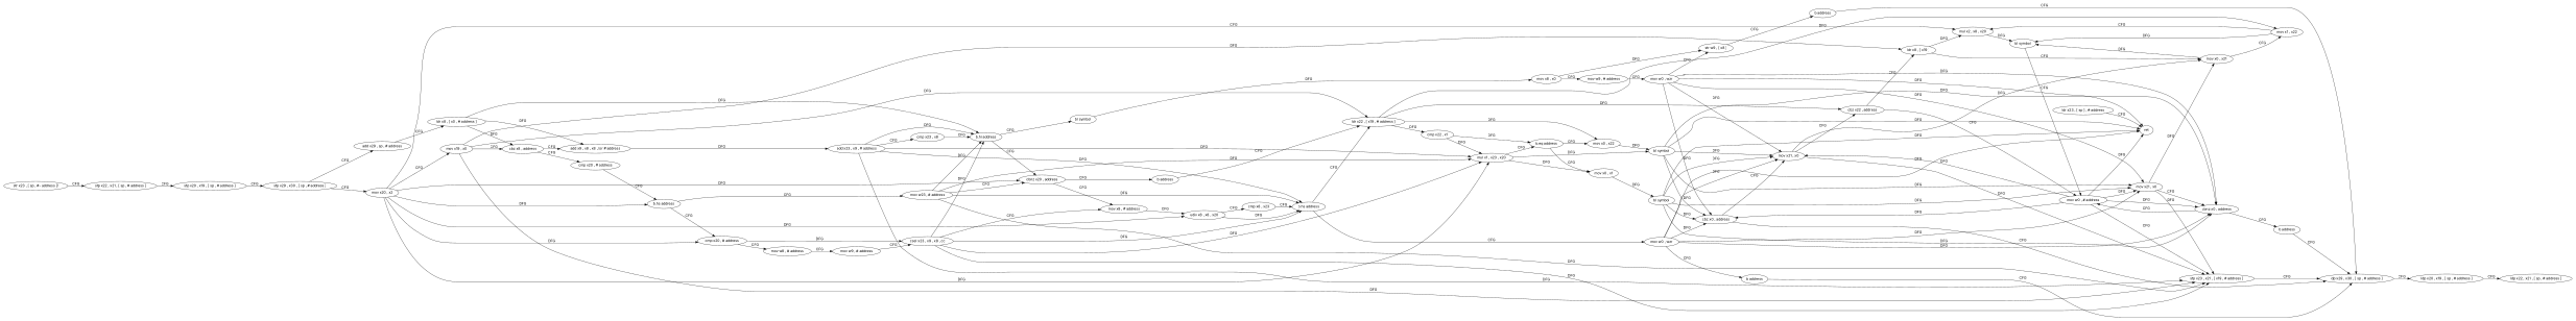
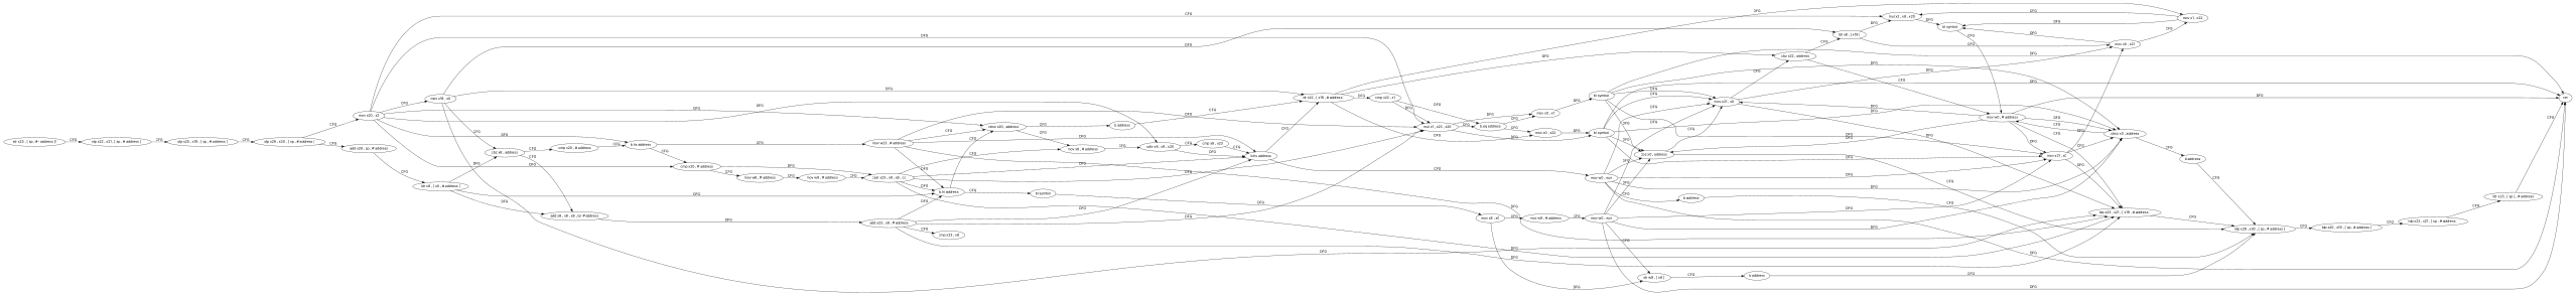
  digraph {
    fontname=Inter
    rankdir=LR
    node [fontname=Inter]
    edge [fontname=Inter]
    n1 [label="str x23 , [ sp , #- address ]!"]
    n2 [label="stp x22 , x21 , [ sp , # address ]"]
    n3 [label="stp x20 , x19 , [ sp , # address ]"]
    n4 [label="stp x29 , x30 , [ sp , # address ]"]
    n5 [label="add x29 , sp , # address"]
    n6 [label="mov x20 , x2"]
    n7 [label="ldr x8 , [ x0 , # address ]"]
    n8 [label="cbz x8 , address"]
    n9 [label="add x9 , x8 , x8 , lsr # address"]
    n10 [label="b.hi address"]
    n11 [label="mov x19 , x0"]
    n12 [label="b.hs address"]
    n13 [label="cmp x20 , # address"]
    n14 [label="cbnz x20 , address"]
    n15 [label="mul x1 , x23 , x20"]
    n16 [label="udiv x8 , x8 , x20"]
    n17 [label="mul x2 , x8 , x20"]
    n18 [label="cmp x20 , # address"]
    n19 [label="add x23 , x9 , # address"]
    n20 [label="bl symbol"]
    n21 [label="ldr x22 , [ x19 , # address ]"]
    n22 [label="ldr x8 , [ x19 ]"]
    n23 [label="stp x23 , x21 , [ x19 , # address ]"]
    n24 [label="mov w23 , # address"]
    n25 [label="mov w8 , # address"]
    n26 [label="csel x23 , x9 , x8 , cc"]
    n27 [label="mov x8 , # address"]
    n28 [label="b address"]
    n29 [label="b.eq address"]
    n30 [label="mov x0 , x1"]
    n31 [label="bl symbol"]
    n32 [label="b.hs address"]
    n33 [label="cmp x8 , x23"]
    n34 [label="bl symbol"]
    n35 [label="cmp x22 , x1"]
    n36 [label="mov x0 , x22"]
    n37 [label="cbz x22 , address"]
    n38 [label="mov x1 , x22"]
    n39 [label="mov x0 , x21"]
    n40 [label="ldp x29 , x30 , [ sp , # address ]"]
    n41 [label="cmp x23 , x8"]
    n42 [label="mov w9 , # address"]
    n43 [label="mov w0 , wzr"]
    n44 [label="mov x8 , x0"]
    n45 [label="mov w9 , # address"]
    n46 [label="str w9 , [ x8 ]"]
    n47 [label="mov w0 , wzr"]
    n48 [label="b address"]
    n49 [label=ret]
    n50 [label="cbz x0 , address"]
    n51 [label="mov x21 , x0"]
    n52 [label="mov x21 , x0"]
    n53 [label="cbnz x0 , address"]
    n54 [label="mov w0 , # address"]
    n55 [label="b address"]
    n56 [label="ldp x20 , x19 , [ sp , # address ]"]
    n57 [label="ldp x22 , x21 , [ sp , # address ]"]
    n58 [label="bl symbol"]
    n59 [label="b address"]
    n60 [label="ldr x23 , [ sp ] , # address"]
    n1 -> n2 [label=CFG]
    n2 -> n3 [label=CFG]
    n3 -> n4 [label=CFG]
    n4 -> n5 [label=CFG]
    n4 -> n6 [label=CFG]
    n5 -> n7 [label=CFG]
    n6 -> n11 [label=CFG]
    n6 -> n12 [label=DFG]
    n6 -> n13 [label=DFG]
    n6 -> n14 [label=DFG]
    n6 -> n15 [label=DFG]
    n6 -> n16 [label=DFG]
    n6 -> n17 [label=CFG]
    n7 -> n8 [label=DFG]
    n7 -> n9 [label=DFG]
    n7 -> n10 [label=DFG]
    n8 -> n9 [label=CFG]
    n8 -> n18 [label=CFG]
    n9 -> n19 [label=DFG]
    n10 -> n14 [label=CFG]
    n10 -> n20 [label=CFG]
    n11 -> n8 [label=CFG]
    n11 -> n21 [label=DFG]
    n11 -> n22 [label=DFG]
    n11 -> n23 [label=DFG]
    n12 -> n13 [label=CFG]
    n12 -> n24 [label=CFG]
    n13 -> n25 [label=CFG]
    n13 -> n26 [label=DFG]
    n14 -> n27 [label=CFG]
    n14 -> n28 [label=CFG]
    n15 -> n29 [label=CFG]
    n15 -> n30 [label=DFG]
    n15 -> n31 [label=DFG]
    n16 -> n32 [label=DFG]
    n16 -> n33 [label=CFG]
    n17 -> n34 [label=DFG]
    n18 -> n12 [label=CFG]
    n19 -> n10 [label=DFG]
    n19 -> n15 [label=DFG]
    n19 -> n23 [label=DFG]
    n19 -> n32 [label=DFG]
    n19 -> n41 [label=CFG]
    n20 -> n44 [label=DFG]
    n21 -> n35 [label=DFG]
    n21 -> n36 [label=DFG]
    n21 -> n37 [label=DFG]
    n21 -> n38 [label=DFG]
    n22 -> n17 [label=DFG]
    n22 -> n39 [label=CFG]
    n23 -> n40 [label=CFG]
    n24 -> n10 [label=DFG]
    n24 -> n14 [label=CFG]
    n24 -> n15 [label=DFG]
    n24 -> n23 [label=DFG]
    n24 -> n32 [label=DFG]
    n25 -> n42 [label=CFG]
    n26 -> n10 [label=DFG]
    n26 -> n15 [label=DFG]
    n26 -> n23 [label=DFG]
    n26 -> n27 [label=CFG]
    n26 -> n32 [label=DFG]
    n27 -> n16 [label=CFG]
    n28 -> n21 [label=CFG]
    n29 -> n30 [label=CFG]
    n29 -> n36 [label=CFG]
    n30 -> n58 [label=DFG]
    n31 -> n49 [label=DFG]
    n31 -> n50 [label=DFG]
    n31 -> n51 [label=DFG]
    n31 -> n52 [label=DFG]
    n31 -> n53 [label=DFG]
    n32 -> n21 [label=CFG]
    n32 -> n43 [label=CFG]
    n33 -> n32 [label=CFG]
    n34 -> n54 [label=CFG]
    n35 -> n15 [label=DFG]
    n35 -> n29 [label=DFG]
    n36 -> n31 [label=DFG]
    n37 -> n22 [label=CFG]
    n37 -> n54 [label=CFG]
    n38 -> n17 [label=CFG]
    n38 -> n34 [label=DFG]
    n39 -> n34 [label=DFG]
    n39 -> n38 [label=CFG]
    n40 -> n56 [label=CFG]
-   n41 -> n10 [label=CFG]
    n42 -> n26 [label=CFG]
    n43 -> n49 [label=DFG]
    n43 -> n50 [label=DFG]
    n43 -> n51 [label=DFG]
    n43 -> n52 [label=DFG]
    n43 -> n53 [label=DFG]
    n43 -> n59 [label=CFG]
    n44 -> n45 [label=CFG]
    n44 -> n46 [label=DFG]
    n45 -> n47 [label=CFG]
    n46 -> n48 [label=CFG]
    n47 -> n46 [label=CFG]
    n47 -> n49 [label=DFG]
    n47 -> n50 [label=DFG]
    n47 -> n51 [label=DFG]
    n47 -> n52 [label=DFG]
    n47 -> n53 [label=DFG]
    n48 -> n40 [label=CFG]
    n50 -> n40 [label=CFG]
    n50 -> n51 [label=CFG]
    n51 -> n23 [label=DFG]
    n51 -> n37 [label=CFG]
    n51 -> n39 [label=DFG]
    n52 -> n23 [label=DFG]
    n52 -> n39 [label=DFG]
    n52 -> n53 [label=CFG]
    n53 -> n54 [label=CFG]
    n53 -> n55 [label=CFG]
    n54 -> n23 [label=CFG]
    n54 -> n49 [label=DFG]
    n54 -> n50 [label=DFG]
    n54 -> n51 [label=DFG]
    n54 -> n52 [label=DFG]
    n54 -> n53 [label=DFG]
    n55 -> n40 [label=CFG]
    n56 -> n57 [label=CFG]
+   n57 -> n60 [label=CFG]
    n58 -> n49 [label=DFG]
    n58 -> n50 [label=DFG]
    n58 -> n51 [label=DFG]
    n58 -> n52 [label=DFG]
    n58 -> n53 [label=DFG]
    n59 -> n40 [label=CFG]
    n60 -> n49 [label=CFG]
  }
